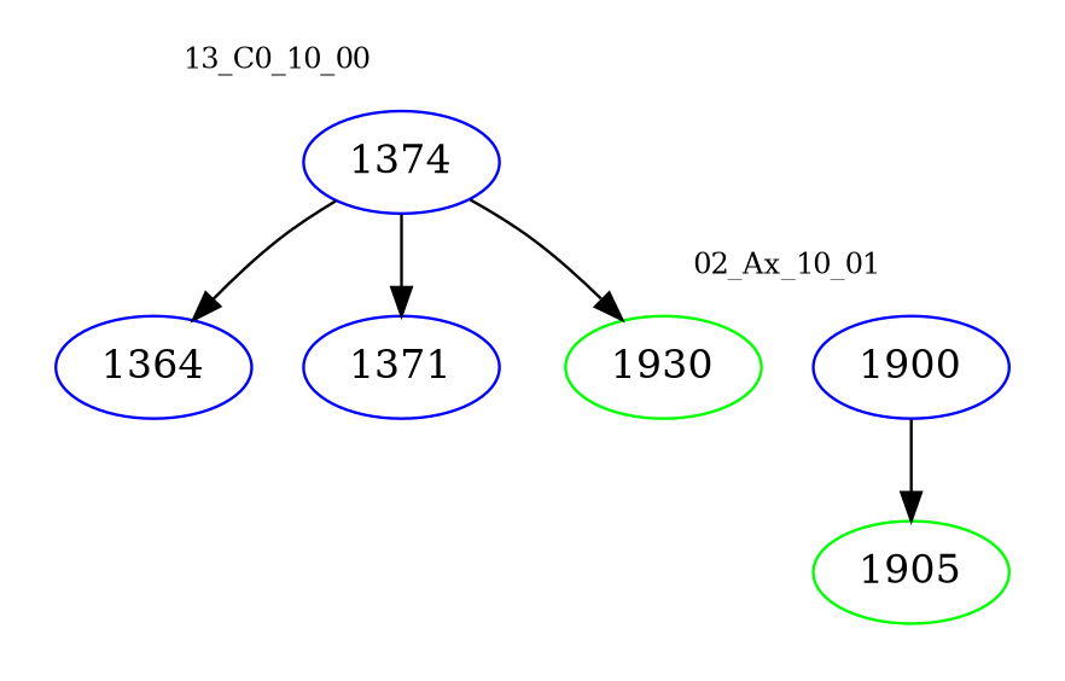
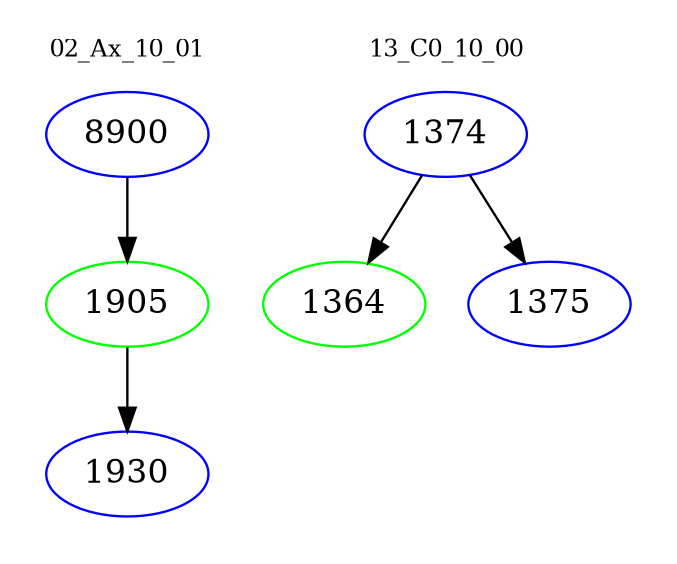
  digraph {
    node [color=green]
    edge [color=black]
    n1 [label=1905]
-   n2 [color=blue label=1900]
-   n3 [label=1930]
+   n2 [color=blue label=8900]
+   n3 [color=blue label=1930]
    n4 [color=blue label=1374]
-   n5 [color=blue label=1364]
-   n6 [color=blue label=1371]
+   n5 [label=1364]
+   n6 [color=blue label=1375]
    subgraph cluster_1 {
      color=white
      fontsize=10
      label="02_Ax_10_01"
      n1
      n2
      n3
    }
    subgraph cluster_2 {
      color=white
      fontsize=10
      label="13_C0_10_00"
      n4
      n5
      n6
    }
-   n4 -> n3
+   n1 -> n3
    n2 -> n1
    n4 -> n5
    n4 -> n6
  }
